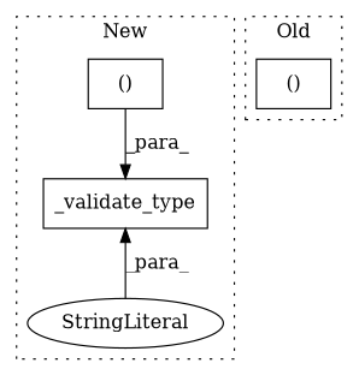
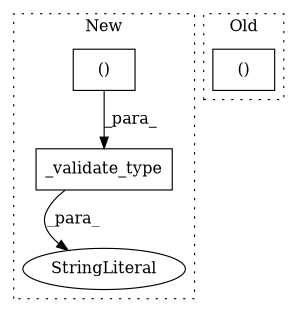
  digraph {
    node [a=106 shape=box]
    n1 [a=32 l="15,1" label=_validate_type s="9054,9121"]
    n2 [l=26 label="()" s=9083]
    n3 [a=45 l=10 label=StringLiteral s=9111 shape=ellipse]
    n4 [l=21 label="()" s=9170]
    subgraph cluster_1 {
      label=New
      style=dotted
      n1
      n2
      n3
    }
    subgraph cluster_2 {
      label=Old
      style=dotted
      n4
    }
    n2 -> n1 [label=_para_]
-   n3 -> n1 [label=_para_]
+   n1 -> n3 [label=_para_]
  }
